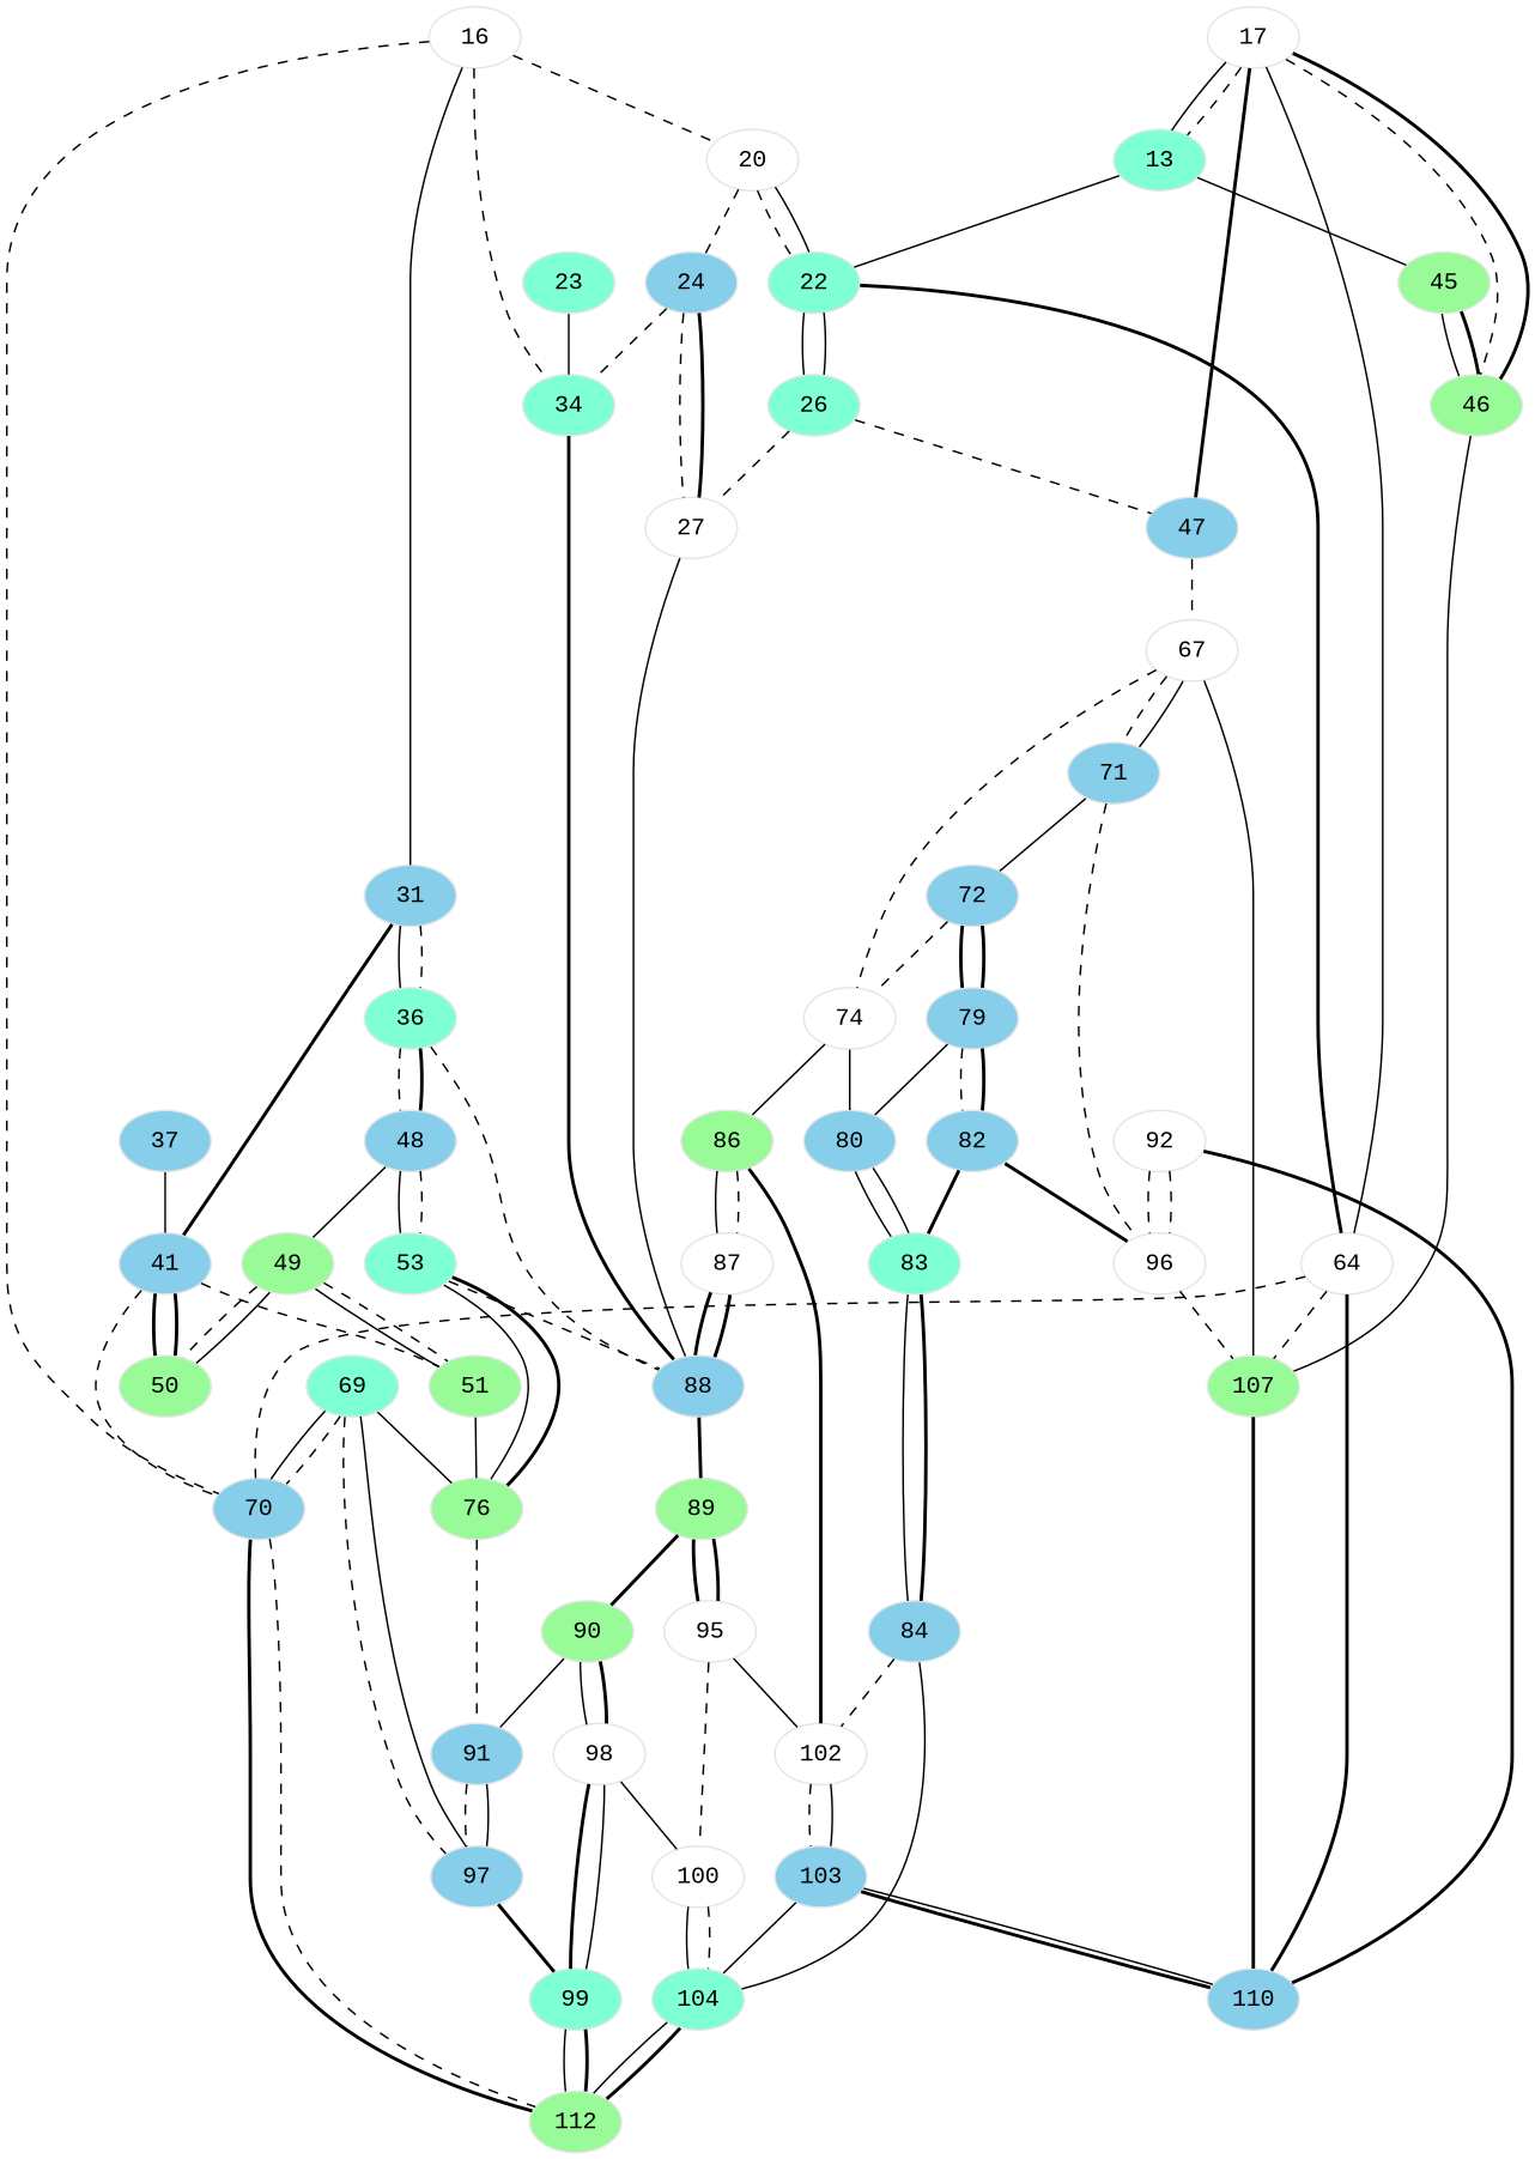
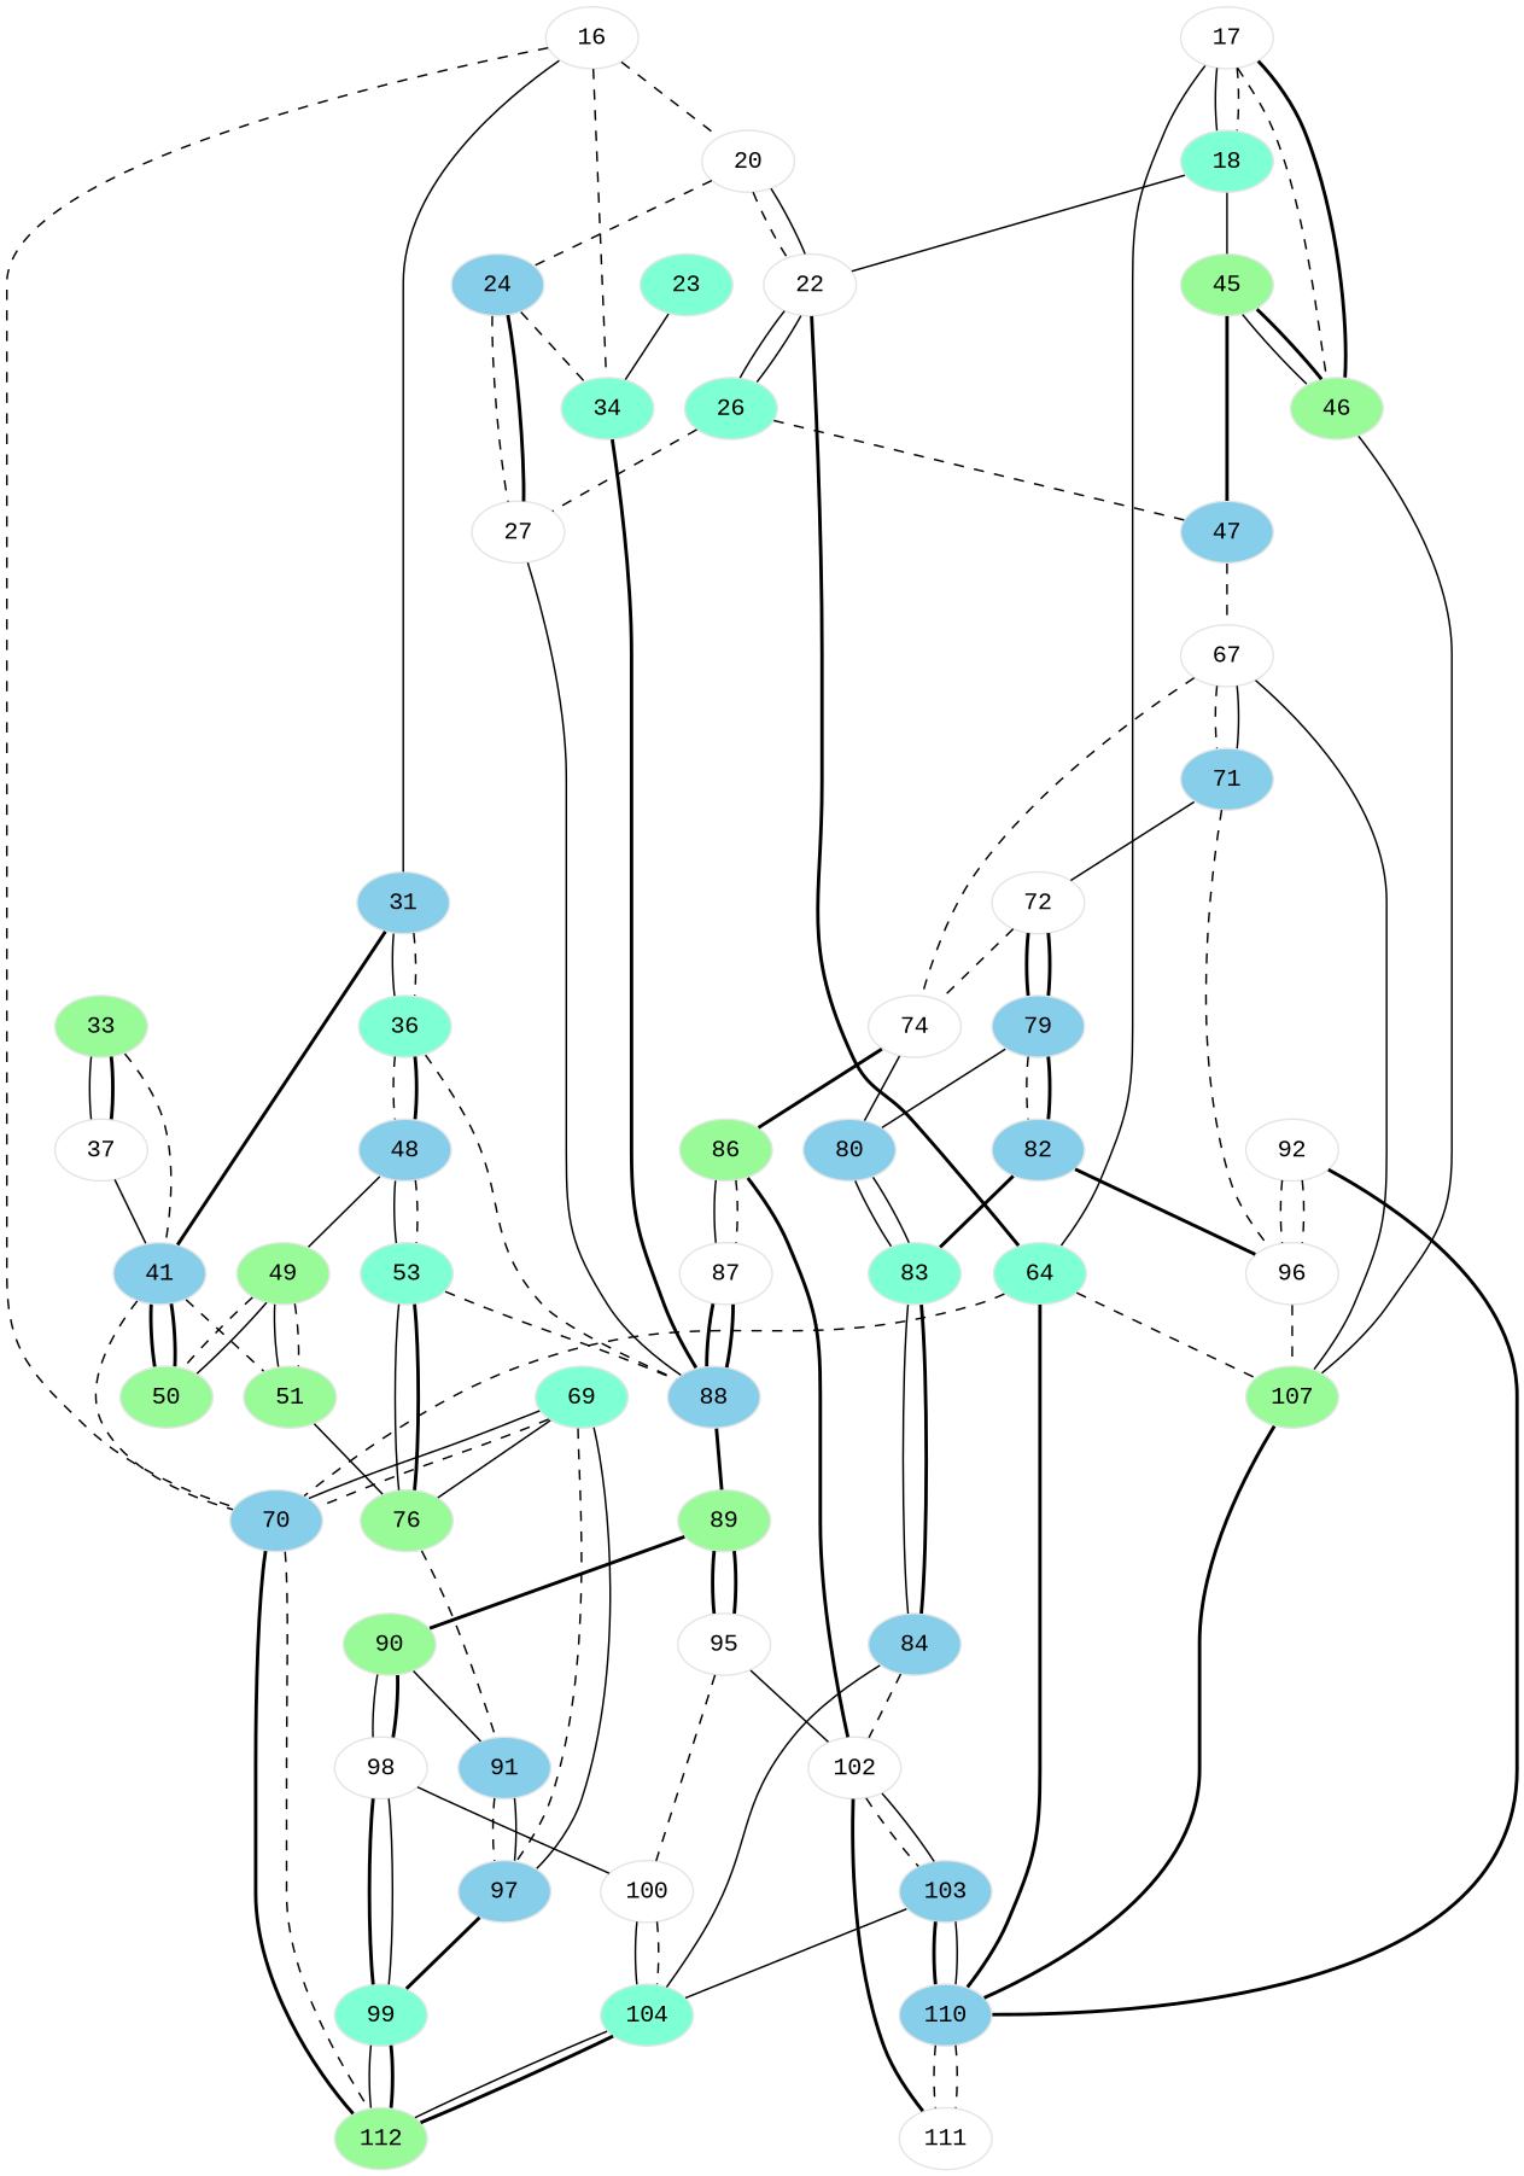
  graph {
    fontname="Liberation Mono"
    node [color=gray90 fillcolor=skyblue fontname="Liberation Mono" style=filled]
    edge [fontname="Liberation Mono" style=solid]
    16 [fillcolor=white super="+4+6+15"]
    20 [fillcolor=white super="+8+9"]
    31
    34 [fillcolor=aquamarine super="+25+14+13"]
    70 [super="+3"]
-   22 [fillcolor=aquamarine super="+19"]
+   22 [fillcolor=white super="+19"]
    24 [super="+21+10"]
    36 [fillcolor=aquamarine]
    41 [super="+32+38+39+40"]
-   37
+   33 [fillcolor=palegreen super="+28+29"]
+   37 [fillcolor=white]
    88 [super="+55+54"]
    112 [fillcolor=palegreen]
    17 [fillcolor=white]
-   18 [fillcolor=aquamarine label=13]
+   18 [fillcolor=aquamarine]
    46 [fillcolor=palegreen]
-   64 [fillcolor=white super="+2"]
+   64 [fillcolor=aquamarine super="+2"]
    45 [fillcolor=palegreen super="+42"]
    107 [fillcolor=palegreen super="+65+66"]
    110 [super="+109+108+105"]
    26 [fillcolor=aquamarine]
    47 [super="+44"]
    27 [fillcolor=white]
    23 [fillcolor=aquamarine]
    67 [fillcolor=white super="+60+57+56"]
    89 [fillcolor=palegreen]
    48
    50 [fillcolor=palegreen]
    51 [fillcolor=palegreen]
    49 [fillcolor=palegreen]
    53 [fillcolor=aquamarine]
    76 [fillcolor=palegreen super="+68"]
    71
    74 [fillcolor=white super="+73"]
    91
-   72
+   111 [fillcolor=white super="+106"]
+   72 [fillcolor=white]
    96 [fillcolor=white super="+77+81"]
    80
    86 [fillcolor=palegreen super="+75"]
    69 [fillcolor=aquamarine]
    97
    99 [fillcolor=aquamarine]
    79
    82
    83 [fillcolor=aquamarine]
    102 [fillcolor=white super="+101"]
    87 [fillcolor=white super="+63"]
    84
    104 [fillcolor=aquamarine]
    103
    90 [fillcolor=palegreen]
    95 [fillcolor=white]
    98 [fillcolor=white]
    100 [fillcolor=white]
    92 [fillcolor=white]
    16 -- 20 [style=dashed]
    16 -- 31
    16 -- 34 [style=dashed weight=2]
    16 -- 70 [style=dashed]
    20 -- 22 [style=dashed weight=2]
    20 -- 22
    20 -- 24 [style=dashed weight=2]
    31 -- 36
    31 -- 36 [style=dashed]
    31 -- 41 [style=bold]
    34 -- 88 [style=bold]
    70 -- 112 [style=bold]
    70 -- 112 [style=dashed]
    22 -- 64 [style=bold]
    22 -- 26
    22 -- 26
    24 -- 34 [style=dashed weight=2]
    24 -- 27 [style=dashed]
    24 -- 27 [style=bold]
    36 -- 88 [style=dashed]
    36 -- 48 [style=dashed]
    36 -- 48 [style=bold]
    41 -- 70 [style=dashed]
    41 -- 50 [style=bold weight=2]
    41 -- 50 [style=bold]
    41 -- 51 [style=dashed]
+   33 -- 41 [style=dashed weight=2]
+   33 -- 37 [weight=2]
+   33 -- 37 [style=bold]
    37 -- 41
    88 -- 89 [style=bold]
    17 -- 18
    17 -- 18 [style=dashed]
    17 -- 46 [style=dashed]
    17 -- 46 [style=bold]
    17 -- 64
    18 -- 22
    18 -- 45
    46 -- 107
    64 -- 70 [style=dashed weight=2]
    64 -- 107 [style=dashed]
    64 -- 110 [style=bold]
    45 -- 46
    45 -- 46 [style=bold]
-   17 -- 47 [style=bold weight=2]
+   45 -- 47 [style=bold weight=2]
    107 -- 110 [style=bold]
+   110 -- 111 [style=dashed weight=2]
+   110 -- 111 [style=dashed]
    26 -- 47 [style=dashed]
    26 -- 27 [style=dashed]
    47 -- 67 [style=dashed weight=2]
    27 -- 88
    23 -- 34 [weight=3]
    67 -- 107 [weight=2]
    67 -- 71 [style=dashed]
    67 -- 71
    67 -- 74 [style=dashed]
    89 -- 90 [style=bold]
    89 -- 95 [style=bold]
    89 -- 95 [style=bold]
    48 -- 49
    48 -- 53
    48 -- 53 [style=dashed]
    51 -- 76
    49 -- 50 [style=dashed]
    49 -- 50
    49 -- 51
    49 -- 51 [style=dashed]
    53 -- 88 [style=dashed]
    53 -- 76
    53 -- 76 [style=bold]
    76 -- 91 [style=dashed]
    71 -- 72
    71 -- 96 [style=dashed]
    74 -- 80
-   74 -- 86 [weight=2]
+   74 -- 86 [style=bold weight=2]
    91 -- 97 [style=dashed]
    91 -- 97
    72 -- 74 [style=dashed]
    72 -- 79 [style=bold]
    72 -- 79 [style=bold]
    96 -- 107 [style=dashed weight=2]
    80 -- 83
    80 -- 83
    86 -- 102 [style=bold]
    86 -- 87 [weight=2]
    86 -- 87 [style=dashed]
    69 -- 70
    69 -- 70 [style=dashed]
    69 -- 76
    69 -- 97 [style=dashed]
    69 -- 97
    97 -- 99 [style=bold]
    99 -- 112
    99 -- 112 [style=bold]
    79 -- 80
    79 -- 82 [style=dashed]
    79 -- 82 [style=bold]
    82 -- 96 [style=bold]
    82 -- 83 [style=bold]
    83 -- 84
    83 -- 84 [style=bold]
+   102 -- 111 [style=bold weight=2]
    102 -- 103 [style=dashed]
    102 -- 103
    87 -- 88 [style=bold weight=2]
    87 -- 88 [style=bold]
    84 -- 102 [style=dashed]
    84 -- 104
    104 -- 112
    104 -- 112 [style=bold]
    103 -- 110 [style=bold]
    103 -- 110
    103 -- 104
    90 -- 91
    90 -- 98
    90 -- 98 [style=bold]
    95 -- 102
    95 -- 100 [style=dashed]
    98 -- 99 [style=bold]
    98 -- 99
    98 -- 100
    100 -- 104
    100 -- 104 [style=dashed]
    92 -- 110 [style=bold]
    92 -- 96 [style=dashed weight=2]
    92 -- 96 [style=dashed]
  }
